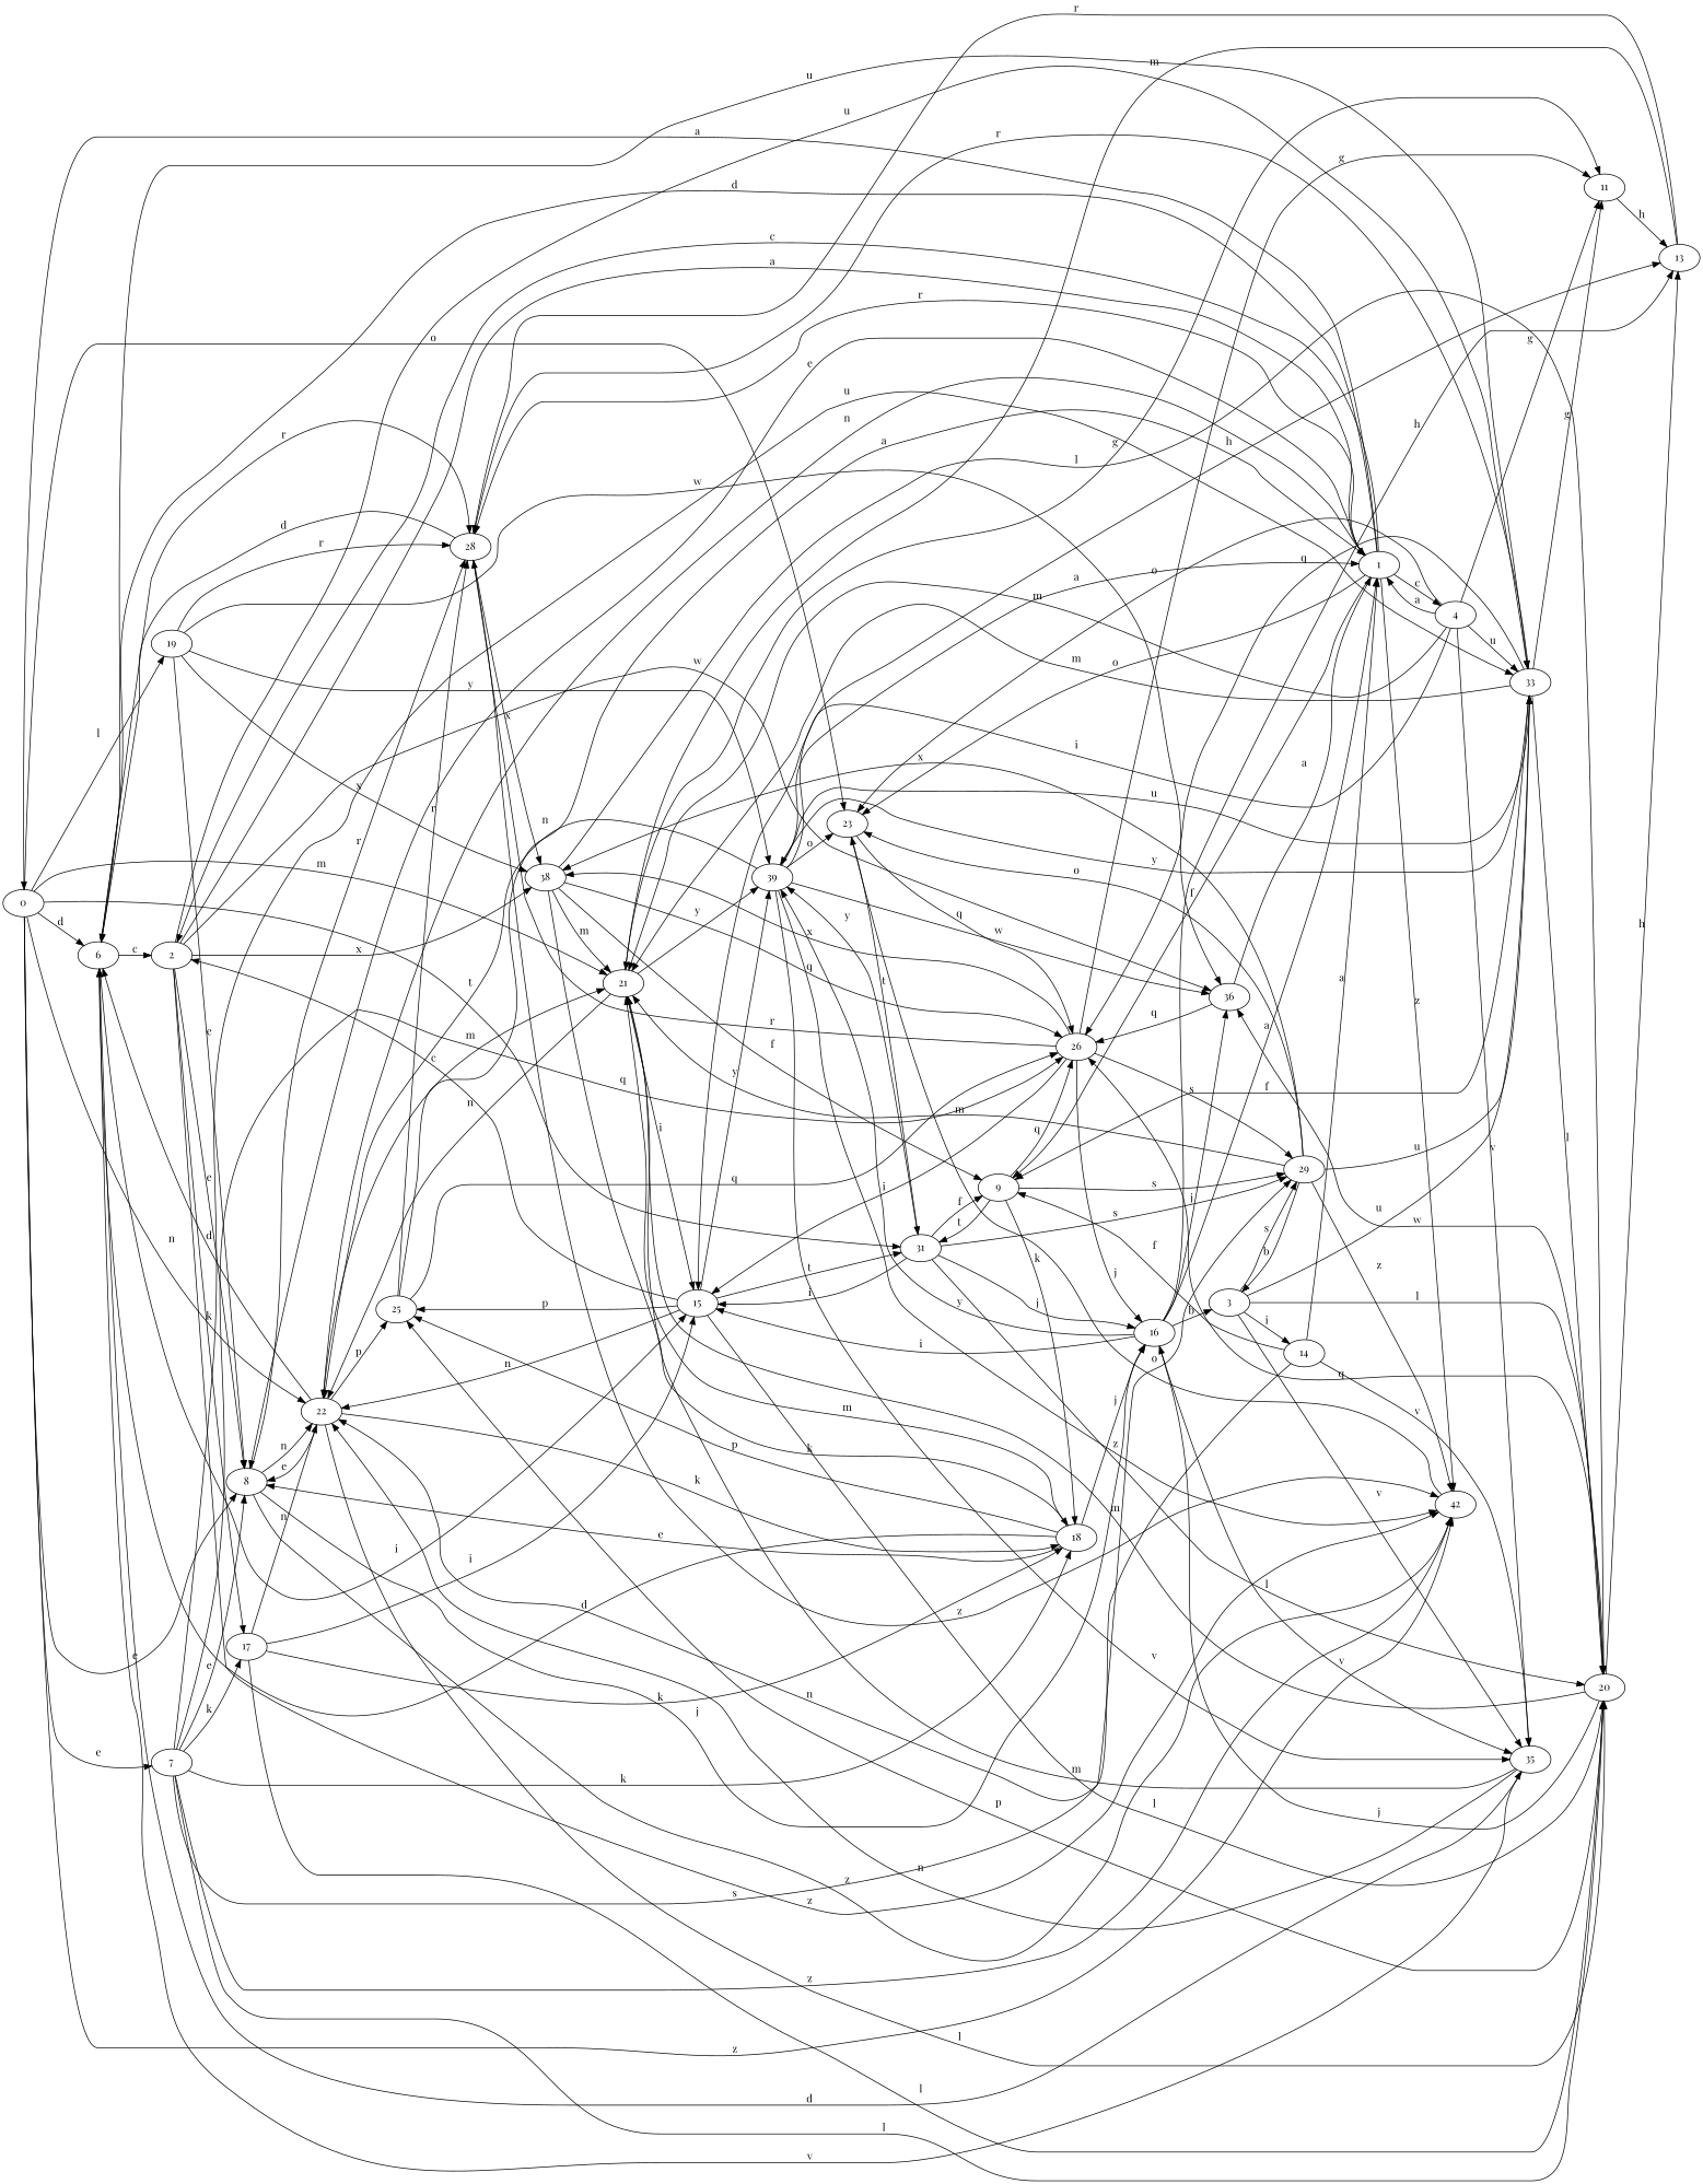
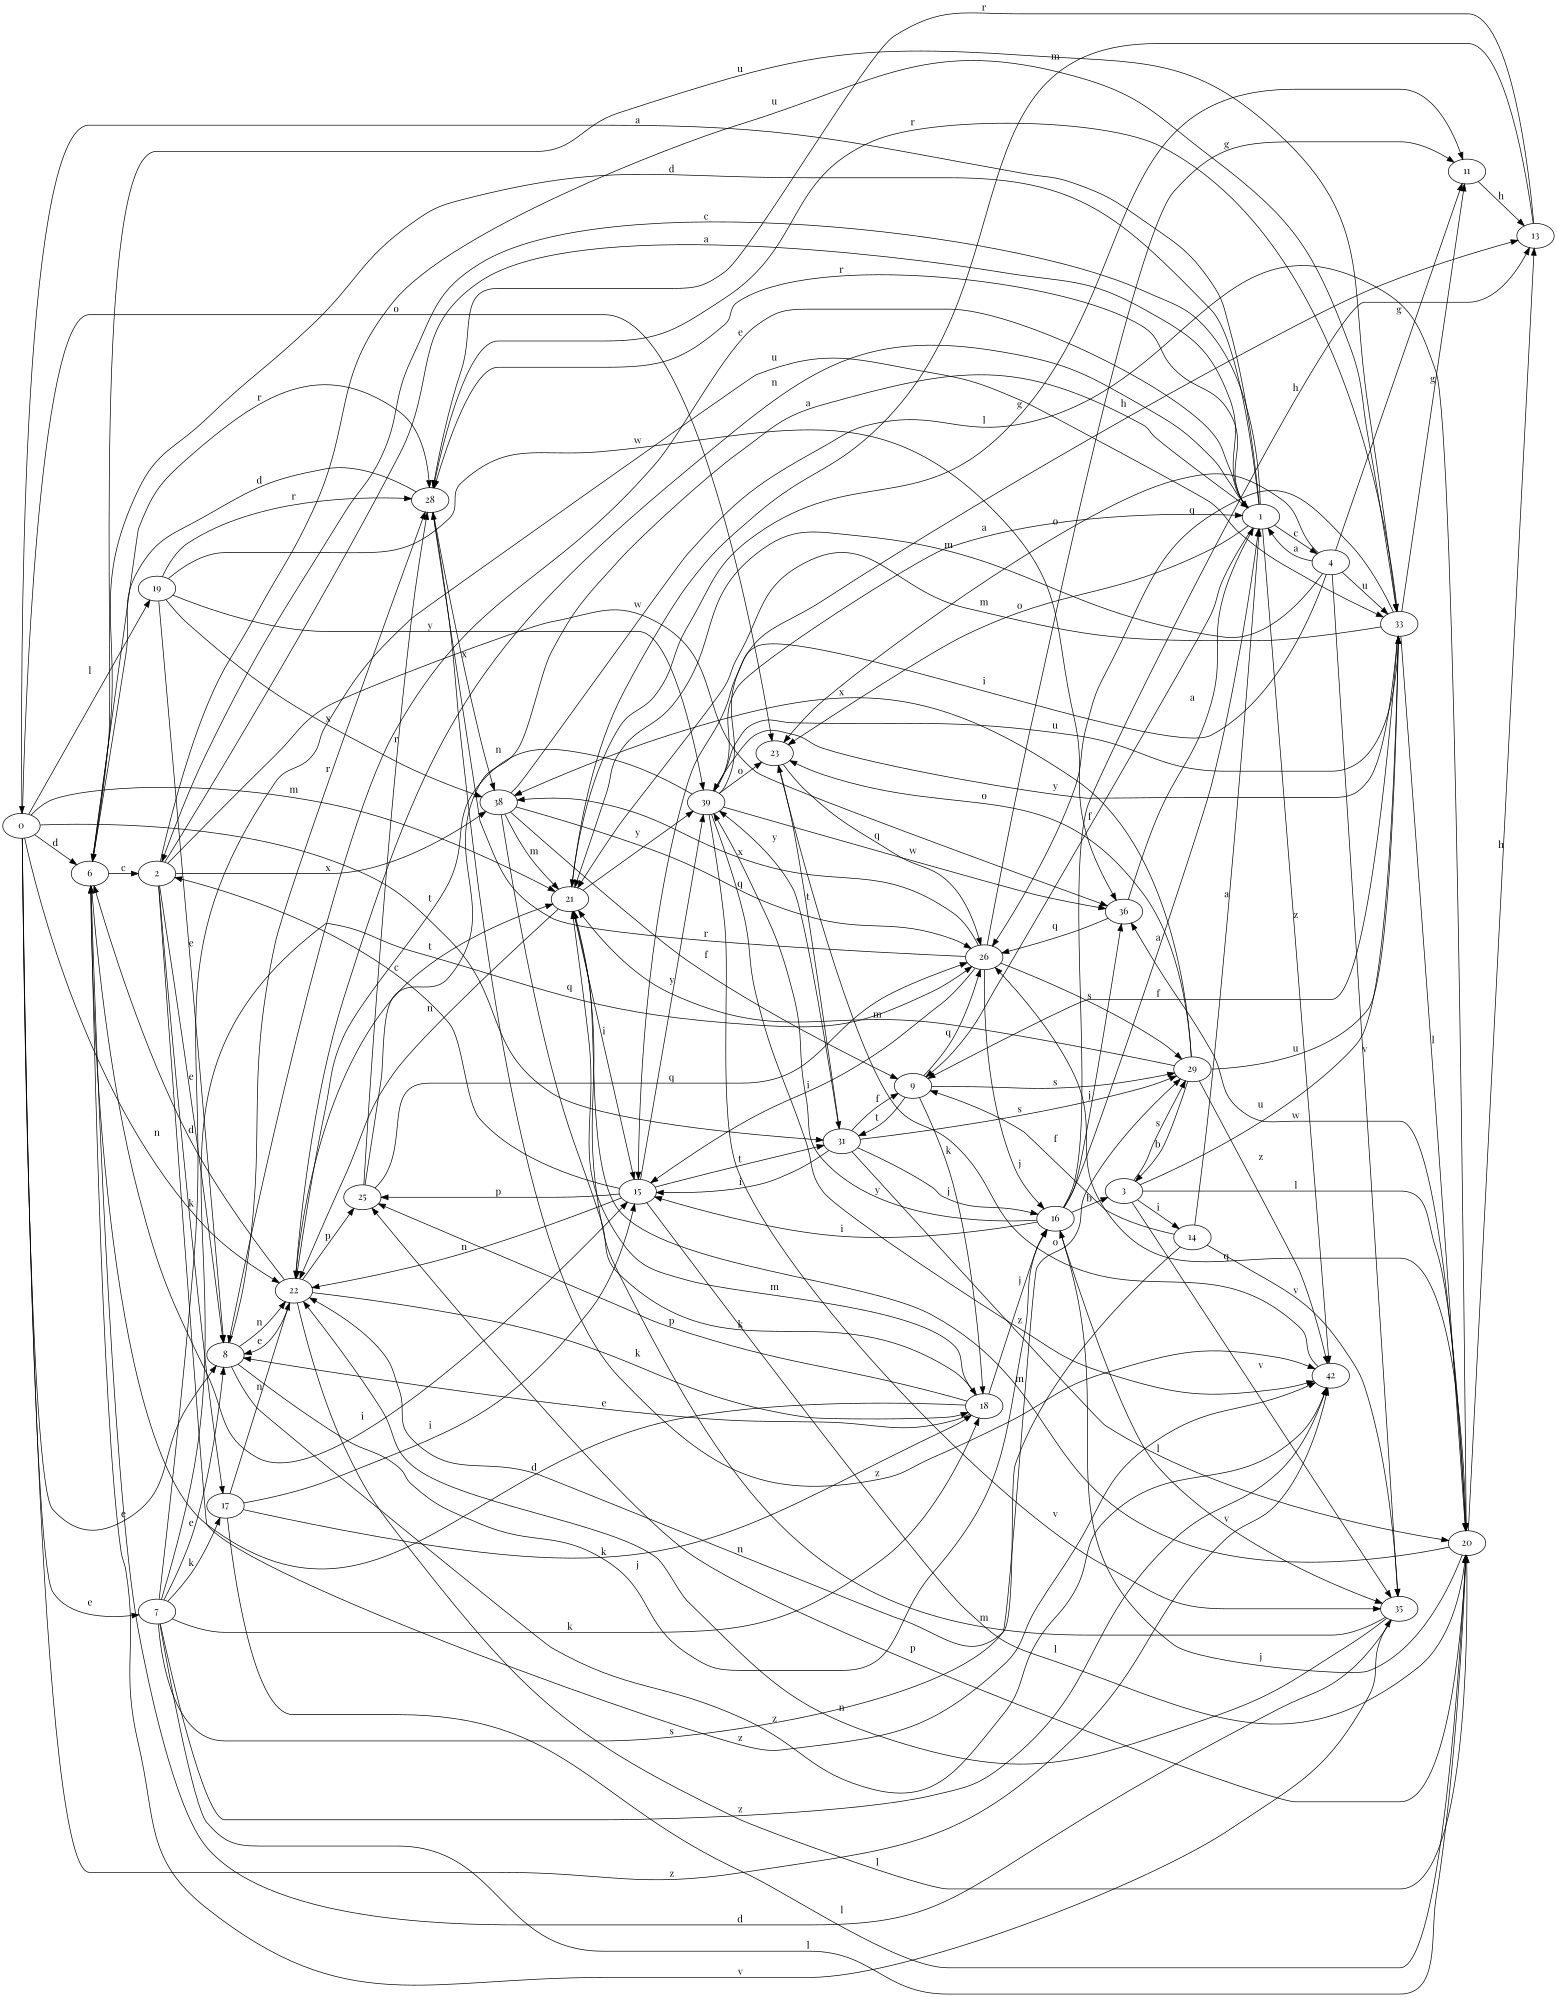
  strict digraph {
    fontname="Playfair Display"
    rankdir=LR
    node [fontname="Playfair Display"]
    edge [fontname="Playfair Display"]
    0
    6
    7
    8
    19
    21
    22
    23
    31
    42
    n11 [label=2]
    28
    33
    35
    15
    20
    29
    17
    18
    26
    16
    36
    38
    39
    11
    25
    9
    1
    4
    3
    14
    13
    0 -> 6 [label=d]
    0 -> 7 [label=e]
    0 -> 8 [label=e]
    0 -> 19 [label=l]
    0 -> 21 [label=m]
    0 -> 22 [label=n]
    0 -> 23 [label=o]
    0 -> 31 [label=t]
    0 -> 42 [label=z]
    6 -> n11 [label=c]
    6 -> 28 [label=r]
    6 -> 33 [label=u]
    6 -> 35 [label=v]
    6 -> 15 [label=i]
    7 -> 8 [label=e]
    7 -> 42 [label=z]
    7 -> 33 [label=u]
    7 -> 20 [label=l]
    7 -> 29 [label=s]
    7 -> 17 [label=k]
    7 -> 18 [label=k]
    7 -> 26 [label=q]
    8 -> 22 [label=n]
    8 -> 42 [label=z]
    8 -> 28 [label=r]
    8 -> 16 [label=j]
    19 -> 8 [label=e]
    19 -> 28 [label=r]
    19 -> 36 [label=w]
    19 -> 38 [label=x]
    19 -> 39 [label=y]
    21 -> 22 [label=n]
    21 -> 15 [label=i]
    21 -> 39 [label=y]
    21 -> 11 [label=g]
    22 -> 6 [label=d]
    22 -> 8 [label=e]
-   22 -> 21 [label=m]
+   22 -> 21 [label=t]
    22 -> 20 [label=l]
    22 -> 18 [label=k]
    22 -> 25 [label=p]
    23 -> 31 [label=t]
    23 -> 26 [label=q]
    31 -> 15 [label=i]
    31 -> 20 [label=l]
    31 -> 29 [label=s]
    31 -> 16 [label=j]
    31 -> 39 [label=y]
    31 -> 9 [label=f]
    42 -> 23 [label=o]
    n11 -> 8 [label=e]
    n11 -> 42 [label=z]
    n11 -> 33 [label=u]
    n11 -> 17 [label=k]
    n11 -> 36 [label=w]
    n11 -> 38 [label=x]
    n11 -> 1 [label=a]
    28 -> 6 [label=d]
    28 -> 42 [label=z]
    28 -> 38 [label=x]
    33 -> 21 [label=m]
    33 -> 28 [label=r]
    33 -> 20 [label=l]
    33 -> 26 [label=q]
    33 -> 39 [label=y]
    33 -> 11 [label=g]
    33 -> 9 [label=f]
    35 -> 6 [label=d]
    35 -> 21 [label=m]
    35 -> 22 [label=n]
    15 -> 22 [label=n]
    15 -> 31 [label=t]
    15 -> n11 [label=c]
    15 -> 20 [label=l]
    15 -> 39 [label=y]
    15 -> 25 [label=p]
    20 -> 21 [label=m]
    20 -> 26 [label=q]
    20 -> 16 [label=j]
    20 -> 36 [label=w]
    20 -> 25 [label=p]
    20 -> 13 [label=h]
    29 -> 21 [label=m]
    29 -> 23 [label=o]
    29 -> 42 [label=z]
    29 -> 33 [label=u]
    29 -> 38 [label=x]
    29 -> 3 [label=b]
    17 -> 22 [label=n]
    17 -> 15 [label=i]
    17 -> 20 [label=l]
    17 -> 18 [label=k]
    18 -> 6 [label=d]
    18 -> 8 [label=e]
    18 -> 21 [label=m]
    18 -> 16 [label=j]
    18 -> 25 [label=p]
    26 -> 28 [label=r]
    26 -> 15 [label=i]
    26 -> 29 [label=s]
    26 -> 16 [label=j]
    26 -> 38 [label=x]
    26 -> 11 [label=g]
    16 -> 35 [label=v]
    16 -> 15 [label=i]
    16 -> 36 [label=j]
    16 -> 39 [label=y]
    16 -> 1 [label=a]
    16 -> 3 [label=b]
    16 -> 13 [label=h]
    36 -> 26 [label=q]
    36 -> 1 [label=a]
    38 -> 21 [label=m]
    38 -> 20 [label=l]
    38 -> 18 [label=k]
    38 -> 26 [label=q]
    38 -> 9 [label=f]
    39 -> 22 [label=n]
    39 -> 23 [label=o]
    39 -> 42 [label=z]
    39 -> 33 [label=u]
    39 -> 35 [label=v]
    39 -> 36 [label=w]
    39 -> 1 [label=a]
    39 -> 13 [label=h]
    11 -> 13 [label=h]
    25 -> 28 [label=r]
    25 -> 26 [label=q]
    25 -> 1 [label=a]
    9 -> 31 [label=t]
    9 -> 29 [label=s]
    9 -> 18 [label=k]
    9 -> 26 [label=q]
    1 -> 0 [label=a]
    1 -> 6 [label=d]
    1 -> 8 [label=e]
    1 -> 22 [label=n]
    1 -> 23 [label=o]
    1 -> 42 [label=z]
    1 -> n11 [label=c]
    1 -> 28 [label=r]
    1 -> 9 [label=f]
    1 -> 4 [label=c]
    4 -> 21 [label=m]
    4 -> 23 [label=o]
    4 -> 33 [label=u]
    4 -> 35 [label=v]
    4 -> 15 [label=i]
    4 -> 11 [label=g]
    4 -> 1 [label=a]
    3 -> 33 [label=u]
    3 -> 35 [label=v]
    3 -> 20 [label=l]
    3 -> 29 [label=s]
    3 -> 14 [label=i]
    14 -> 22 [label=n]
    14 -> 35 [label=v]
    14 -> 9 [label=f]
    14 -> 1 [label=a]
    13 -> 21 [label=m]
    13 -> 28 [label=r]
  }
